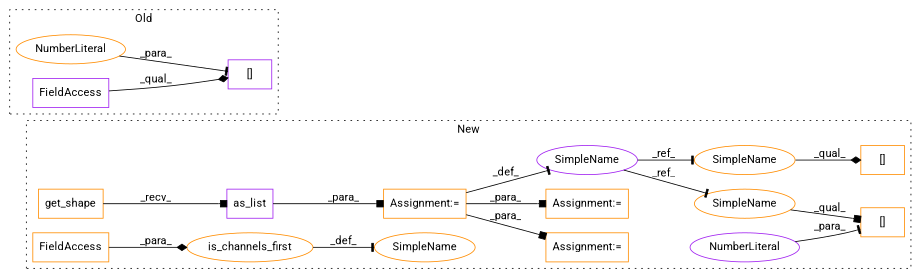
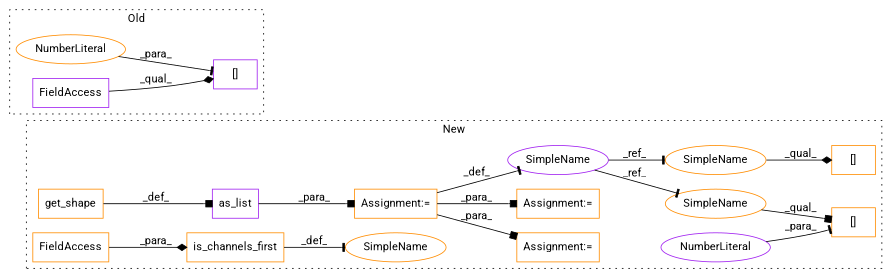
  digraph {
    fontname=Roboto
    rankdir=LR
    node [a=42 color=darkorange fontname=Roboto l=1 shape=box]
    edge [arrowhead=tee fontname=Roboto]
    n1 [a=32 color=purple l=9 label=as_list s=5121]
    n2 [a=7 label="Assignment:=" s=5106]
    n3 [a=32 l=11 label=get_shape s=5109]
    n4 [a=2 l="8,1" label="[]" s="5196,5205"]
    n5 [a=7 label="Assignment:=" s=5264]
    n6 [label=SimpleName shape=ellipse l=""]
    n7 [a=7 label="Assignment:=" s=5221]
    n8 [a=2 l="8,1" label="[]" s="5291,5300"]
    n9 [a=34 color=purple label=NumberLiteral s=5204 shape=ellipse]
    n10 [color=purple l=7 label=SimpleName s=5099 shape=ellipse]
-   n11 [a=32 l="18,1" label=is_channels_first s="5142,5176" shape=ellipse]
+   n11 [a=32 l="18,1" label=is_channels_first s="5142,5176"]
    n12 [a=22 l=16 label=FieldAccess s=5160]
    n13 [l=7 label=SimpleName s=5291 shape=ellipse]
    n14 [l=7 label=SimpleName s=5196 shape=ellipse]
    n15 [a=2 color=purple l="8,1" label="[]" s="5201,5210"]
    n16 [a=34 label=NumberLiteral s=5209 shape=ellipse]
    n17 [a=22 color=purple l=7 label=FieldAccess s=5201]
    subgraph cluster_1 {
      label=New
      style=dotted
      n1
      n2
      n3
      n4
      n5
      n6
      n7
      n8
      n9
      n10
      n11
      n12
      n13
      n14
    }
    subgraph cluster_2 {
      label=Old
      style=dotted
      n15
      n16
      n17
    }
    n1 -> n2 [arrowhead=box label=_para_]
    n2 -> n5 [arrowhead=box label=_para_]
    n2 -> n7 [arrowhead=box label=_para_]
    n2 -> n10 [label=_def_]
-   n3 -> n1 [arrowhead=box label=_recv_]
+   n3 -> n1 [arrowhead=box label=_def_]
    n9 -> n4 [label=_para_]
    n10 -> n13 [label=_ref_]
    n10 -> n14 [label=_ref_]
    n11 -> n6 [label=_def_]
    n12 -> n11 [arrowhead=diamond label=_para_]
    n13 -> n8 [arrowhead=diamond label=_qual_]
    n14 -> n4 [arrowhead=box label=_qual_]
    n16 -> n15 [label=_para_]
    n17 -> n15 [arrowhead=diamond label=_qual_]
  }
